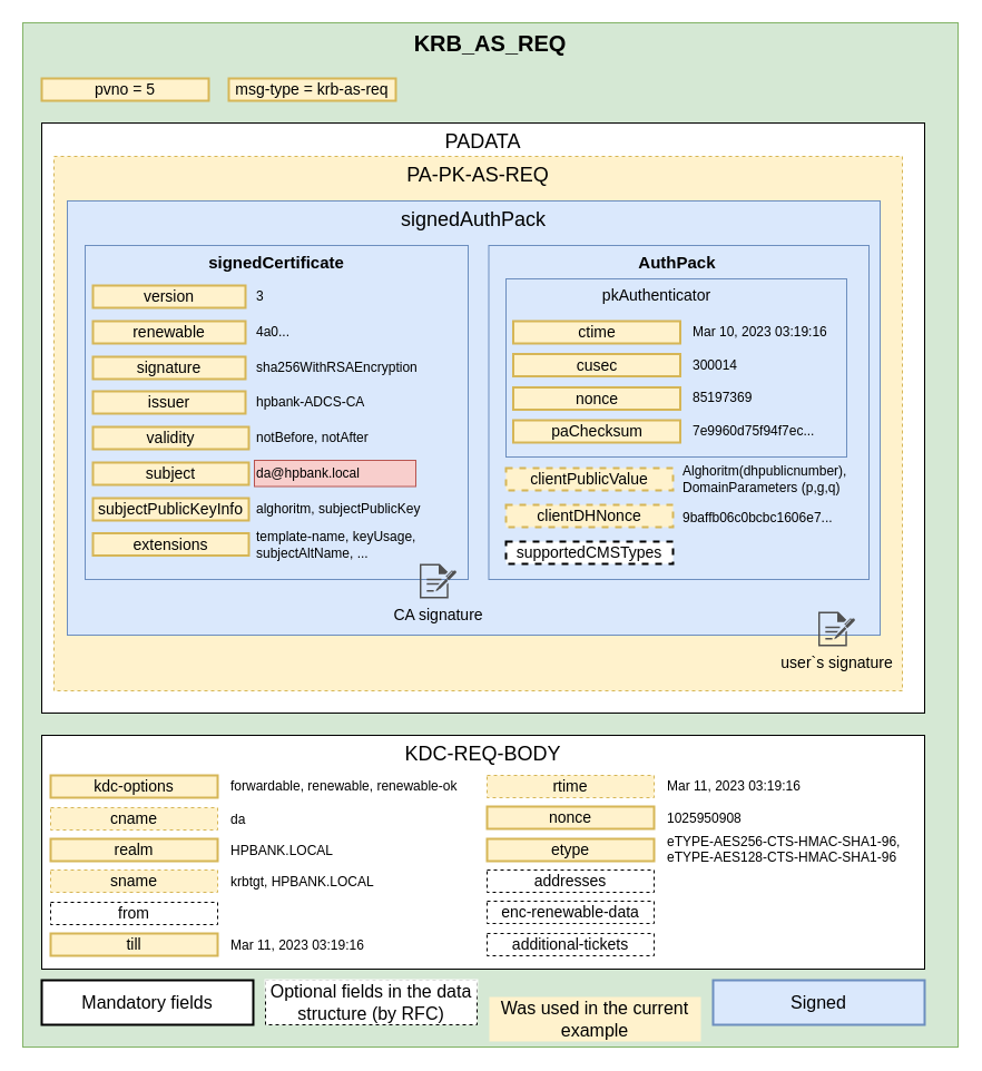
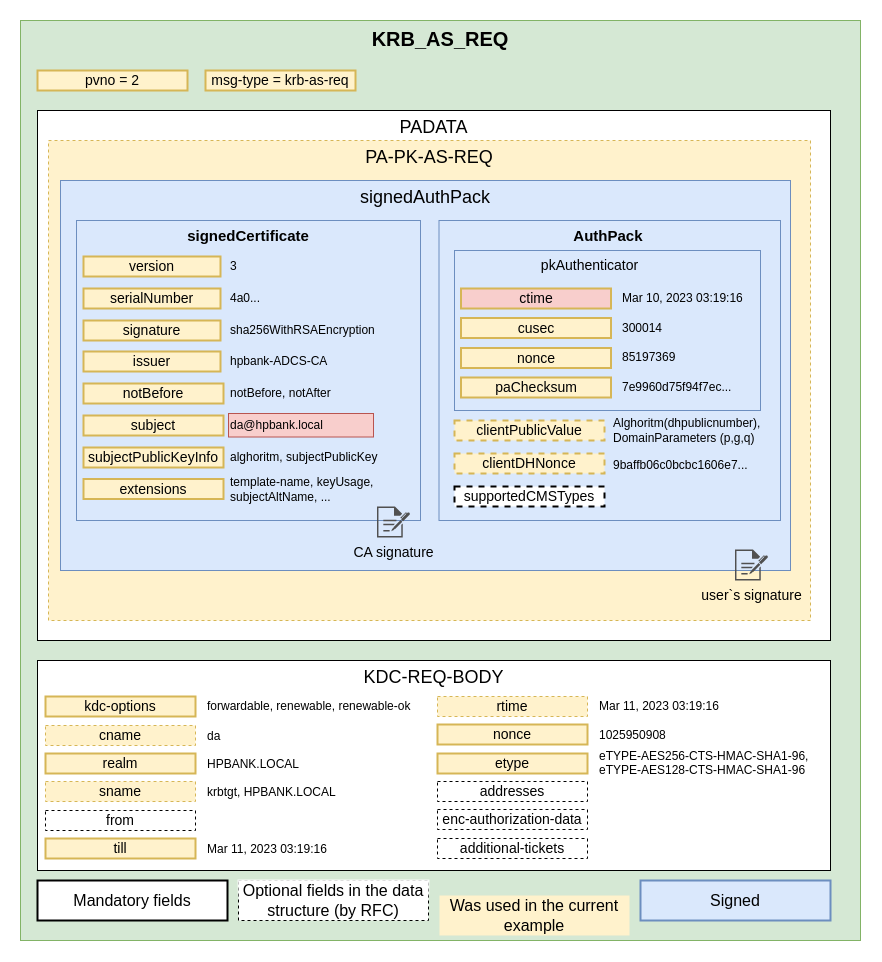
  <mxCell id="0" />
  <mxCell id="1" parent="0" />
  <mxCell id="2" value="&lt;b&gt;&lt;font style=&quot;font-size: 20px;&quot;&gt;KRB_AS_REQ&lt;/font&gt;&lt;/b&gt;" style="rounded=0;whiteSpace=wrap;html=1;shadow=0;fontSize=14;fillColor=#d5e8d4;strokeColor=#82b366;horizontal=1;verticalAlign=top;" parent="1" vertex="1"><mxGeometry x="20" y="20" width="840" height="920" as="geometry" /></mxCell>
  <mxCell id="3" value="PADATA" style="rounded=0;whiteSpace=wrap;html=1;fontSize=18;verticalAlign=top;" parent="1" vertex="1"><mxGeometry x="37" y="110" width="793" height="530" as="geometry" /></mxCell>
  <mxCell id="4" value="KDC-REQ-BODY" style="rounded=0;whiteSpace=wrap;html=1;fontSize=18;verticalAlign=top;" parent="1" vertex="1"><mxGeometry x="37" y="660" width="793" height="210" as="geometry" /></mxCell>
  <mxCell id="5" value="&lt;font style=&quot;font-size: 14px;&quot;&gt;kdc-options&lt;/font&gt;" style="rounded=0;whiteSpace=wrap;html=1;fontSize=14;strokeWidth=2;fillColor=#fff2cc;strokeColor=#d6b656;" parent="1" vertex="1"><mxGeometry x="45" y="696" width="150" height="20" as="geometry" /></mxCell>
  <mxCell id="6" value="&lt;font style=&quot;font-size: 14px;&quot;&gt;cname&lt;/font&gt;" style="rounded=0;whiteSpace=wrap;html=1;fontSize=14;dashed=1;fillColor=#fff2cc;strokeColor=#d6b656;" parent="1" vertex="1"><mxGeometry x="45" y="725" width="150" height="20" as="geometry" /></mxCell>
  <mxCell id="7" value="&lt;font style=&quot;font-size: 14px;&quot;&gt;realm&lt;/font&gt;" style="rounded=0;whiteSpace=wrap;html=1;fontSize=14;strokeWidth=2;fillColor=#fff2cc;strokeColor=#d6b656;" parent="1" vertex="1"><mxGeometry x="45" y="753" width="150" height="20" as="geometry" /></mxCell>
  <mxCell id="8" value="&lt;font style=&quot;font-size: 14px;&quot;&gt;sname&lt;/font&gt;" style="rounded=0;whiteSpace=wrap;html=1;fontSize=14;dashed=1;fillColor=#fff2cc;strokeColor=#d6b656;" parent="1" vertex="1"><mxGeometry x="45" y="781" width="150" height="20" as="geometry" /></mxCell>
  <mxCell id="9" value="&lt;font style=&quot;font-size: 14px;&quot;&gt;from&lt;/font&gt;" style="rounded=0;whiteSpace=wrap;html=1;fontSize=14;dashed=1;" parent="1" vertex="1"><mxGeometry x="45" y="810" width="150" height="20" as="geometry" /></mxCell>
  <mxCell id="10" value="&lt;font style=&quot;font-size: 14px;&quot;&gt;till&lt;/font&gt;" style="rounded=0;whiteSpace=wrap;html=1;fontSize=14;strokeWidth=2;fillColor=#fff2cc;strokeColor=#d6b656;" parent="1" vertex="1"><mxGeometry x="45" y="838" width="150" height="20" as="geometry" /></mxCell>
  <mxCell id="11" value="&lt;font style=&quot;font-size: 14px;&quot;&gt;rtime&lt;/font&gt;" style="rounded=0;whiteSpace=wrap;html=1;fontSize=14;dashed=1;fillColor=#fff2cc;strokeColor=#d6b656;" parent="1" vertex="1"><mxGeometry x="437" y="696" width="150" height="20" as="geometry" /></mxCell>
  <mxCell id="12" value="&lt;font style=&quot;font-size: 14px;&quot;&gt;nonce&lt;/font&gt;" style="rounded=0;whiteSpace=wrap;html=1;fontSize=14;strokeWidth=2;fillColor=#fff2cc;strokeColor=#d6b656;" parent="1" vertex="1"><mxGeometry x="437" y="724" width="150" height="20" as="geometry" /></mxCell>
  <mxCell id="13" value="&lt;font style=&quot;font-size: 14px;&quot;&gt;etype&lt;/font&gt;" style="rounded=0;whiteSpace=wrap;html=1;fontSize=14;strokeWidth=2;fillColor=#fff2cc;strokeColor=#d6b656;" parent="1" vertex="1"><mxGeometry x="437" y="753" width="150" height="20" as="geometry" /></mxCell>
  <mxCell id="14" value="&lt;font style=&quot;font-size: 14px;&quot;&gt;addresses&lt;/font&gt;" style="rounded=0;whiteSpace=wrap;html=1;fontSize=14;dashed=1;" parent="1" vertex="1"><mxGeometry x="437" y="781" width="150" height="20" as="geometry" /></mxCell>
- <mxCell id="15" value="&lt;font style=&quot;font-size: 14px;&quot;&gt;enc-renewable-data&lt;/font&gt;" style="rounded=0;whiteSpace=wrap;html=1;fontSize=14;dashed=1;" parent="1" vertex="1"><mxGeometry x="437" y="809" width="150" height="20" as="geometry" /></mxCell>
+ <mxCell id="15" value="&lt;font style=&quot;font-size: 14px;&quot;&gt;enc-authorization-data&lt;/font&gt;" style="rounded=0;whiteSpace=wrap;html=1;fontSize=14;dashed=1;" parent="1" vertex="1"><mxGeometry x="437" y="809" width="150" height="20" as="geometry" /></mxCell>
  <mxCell id="16" value="&lt;font style=&quot;font-size: 14px;&quot;&gt;additional-tickets&lt;/font&gt;" style="rounded=0;whiteSpace=wrap;html=1;fontSize=14;dashed=1;" parent="1" vertex="1"><mxGeometry x="437" y="838" width="150" height="20" as="geometry" /></mxCell>
  <mxCell id="17" value="forwardable, renewable, renewable-ok" style="text;html=1;strokeColor=none;fillColor=none;align=left;verticalAlign=middle;whiteSpace=wrap;rounded=0;fontSize=12;" parent="1" vertex="1"><mxGeometry x="205" y="689" width="215" height="34" as="geometry" /></mxCell>
  <mxCell id="18" value="da" style="text;html=1;strokeColor=none;fillColor=none;align=left;verticalAlign=middle;whiteSpace=wrap;rounded=0;fontSize=12;" parent="1" vertex="1"><mxGeometry x="205" y="726" width="140" height="20" as="geometry" /></mxCell>
  <mxCell id="19" value="HPBANK.LOCAL" style="text;html=1;strokeColor=none;fillColor=none;align=left;verticalAlign=middle;whiteSpace=wrap;rounded=0;fontSize=12;" parent="1" vertex="1"><mxGeometry x="205" y="754" width="140" height="20" as="geometry" /></mxCell>
  <mxCell id="20" value="krbtgt, HPBANK.LOCAL" style="text;html=1;strokeColor=none;fillColor=none;align=left;verticalAlign=middle;whiteSpace=wrap;rounded=0;fontSize=12;" parent="1" vertex="1"><mxGeometry x="205" y="782" width="140" height="20" as="geometry" /></mxCell>
  <mxCell id="21" value="Mar 11, 2023 03:19:16" style="text;html=1;strokeColor=none;fillColor=none;align=left;verticalAlign=middle;whiteSpace=wrap;rounded=0;fontSize=12;" parent="1" vertex="1"><mxGeometry x="205" y="839" width="140" height="20" as="geometry" /></mxCell>
  <mxCell id="22" value="Mar 11, 2023 03:19:16" style="text;html=1;strokeColor=none;fillColor=none;align=left;verticalAlign=middle;whiteSpace=wrap;rounded=0;fontSize=12;" parent="1" vertex="1"><mxGeometry x="597" y="696" width="140" height="20" as="geometry" /></mxCell>
  <mxCell id="23" value="1025950908" style="text;html=1;strokeColor=none;fillColor=none;align=left;verticalAlign=middle;whiteSpace=wrap;rounded=0;fontSize=12;" parent="1" vertex="1"><mxGeometry x="597" y="725" width="140" height="20" as="geometry" /></mxCell>
  <mxCell id="24" value="eTYPE-AES256-CTS-HMAC-SHA1-96,&amp;nbsp;&lt;br&gt;eTYPE-AES128-CTS-HMAC-SHA1-96" style="text;whiteSpace=wrap;html=1;fontSize=12;" parent="1" vertex="1"><mxGeometry x="597" y="741.5" width="220" height="43" as="geometry" /></mxCell>
- <mxCell id="25" value="&lt;font style=&quot;font-size: 14px;&quot;&gt;pvno =&amp;nbsp;&lt;/font&gt;5" style="rounded=0;whiteSpace=wrap;html=1;fontSize=14;strokeWidth=2;fillColor=#fff2cc;strokeColor=#d6b656;" parent="1" vertex="1"><mxGeometry x="37" y="70" width="150" height="20" as="geometry" /></mxCell>
+ <mxCell id="25" value="&lt;font style=&quot;font-size: 14px;&quot;&gt;pvno =&amp;nbsp;&lt;/font&gt;2" style="rounded=0;whiteSpace=wrap;html=1;fontSize=14;strokeWidth=2;fillColor=#fff2cc;strokeColor=#d6b656;" parent="1" vertex="1"><mxGeometry x="37" y="70" width="150" height="20" as="geometry" /></mxCell>
  <mxCell id="26" value="&lt;font style=&quot;font-size: 14px;&quot;&gt;msg-type = krb-as-req&lt;/font&gt;" style="rounded=0;whiteSpace=wrap;html=1;fontSize=14;strokeWidth=2;fillColor=#fff2cc;strokeColor=#d6b656;" parent="1" vertex="1"><mxGeometry x="205" y="70" width="150" height="20" as="geometry" /></mxCell>
  <mxCell id="27" value="Mandatory fields" style="rounded=0;whiteSpace=wrap;html=1;strokeColor=default;fontSize=16;strokeWidth=2;" parent="1" vertex="1"><mxGeometry x="37" y="880" width="190" height="40" as="geometry" /></mxCell>
  <mxCell id="28" value="Optional fields in the data structure (by RFC)" style="rounded=0;whiteSpace=wrap;html=1;strokeColor=default;fontSize=16;strokeWidth=1;dashed=1;fontStyle=0;glass=1;" parent="1" vertex="1"><mxGeometry x="238" y="880" width="190" height="40" as="geometry" /></mxCell>
  <mxCell id="29" value="Was used in the current example" style="rounded=0;whiteSpace=wrap;html=1;strokeColor=none;fontSize=16;strokeWidth=2;fillColor=#fff2cc;" parent="1" vertex="1"><mxGeometry x="439" y="895" width="190" height="40" as="geometry" /></mxCell>
  <mxCell id="30" value="Signed" style="rounded=0;whiteSpace=wrap;html=1;strokeColor=#6c8ebf;fontSize=16;strokeWidth=2;fillColor=#dae8fc;" parent="1" vertex="1"><mxGeometry x="640" y="880" width="190" height="40" as="geometry" /></mxCell>
  <mxCell id="31" value="PA-PK-AS-REQ" style="rounded=0;whiteSpace=wrap;html=1;verticalAlign=top;dashed=1;fillColor=#fff2cc;strokeColor=#d6b656;fontSize=18;" vertex="1" parent="1"><mxGeometry x="48" y="140" width="762" height="480" as="geometry" /></mxCell>
  <mxCell id="32" value="signedAuthPack" style="rounded=0;whiteSpace=wrap;html=1;verticalAlign=top;fontSize=18;fillColor=#dae8fc;strokeColor=#6c8ebf;" vertex="1" parent="1"><mxGeometry x="60" y="180" width="730" height="390" as="geometry" /></mxCell>
  <mxCell id="33" value="signedCertificate" style="rounded=0;whiteSpace=wrap;html=1;fontSize=15;verticalAlign=top;fillColor=#dae8fc;strokeColor=#6c8ebf;fontStyle=1" vertex="1" parent="1"><mxGeometry x="76" y="220" width="344" height="300" as="geometry" /></mxCell>
  <mxCell id="34" value="&lt;font style=&quot;font-size: 14px;&quot;&gt;version&lt;/font&gt;" style="rounded=0;whiteSpace=wrap;html=1;fontSize=14;strokeWidth=2;fillColor=#fff2cc;strokeColor=#d6b656;" vertex="1" parent="1"><mxGeometry x="83" y="256" width="137" height="20" as="geometry" /></mxCell>
- <mxCell id="35" value="&lt;font style=&quot;font-size: 14px;&quot;&gt;renewable&lt;/font&gt;" style="rounded=0;whiteSpace=wrap;html=1;fontSize=14;strokeWidth=2;fillColor=#fff2cc;strokeColor=#d6b656;" vertex="1" parent="1"><mxGeometry x="83" y="288" width="137" height="20" as="geometry" /></mxCell>
+ <mxCell id="35" value="&lt;font style=&quot;font-size: 14px;&quot;&gt;serialNumber&lt;/font&gt;" style="rounded=0;whiteSpace=wrap;html=1;fontSize=14;strokeWidth=2;fillColor=#fff2cc;strokeColor=#d6b656;" vertex="1" parent="1"><mxGeometry x="83" y="288" width="137" height="20" as="geometry" /></mxCell>
  <mxCell id="36" value="&lt;font style=&quot;font-size: 14px;&quot;&gt;signature&lt;/font&gt;" style="rounded=0;whiteSpace=wrap;html=1;fontSize=14;strokeWidth=2;fillColor=#fff2cc;strokeColor=#d6b656;" vertex="1" parent="1"><mxGeometry x="83" y="320" width="137" height="20" as="geometry" /></mxCell>
  <mxCell id="37" value="&lt;font style=&quot;font-size: 14px;&quot;&gt;issuer&lt;/font&gt;" style="rounded=0;whiteSpace=wrap;html=1;fontSize=14;strokeWidth=2;fillColor=#fff2cc;strokeColor=#d6b656;" vertex="1" parent="1"><mxGeometry x="83" y="351" width="137" height="20" as="geometry" /></mxCell>
  <mxCell id="38" value="3" style="text;html=1;strokeColor=none;fillColor=none;align=left;verticalAlign=middle;whiteSpace=wrap;rounded=0;fontSize=12;" vertex="1" parent="1"><mxGeometry x="228" y="256" width="23.5" height="20" as="geometry" /></mxCell>
  <mxCell id="39" value="4a0..." style="text;html=1;strokeColor=none;fillColor=none;align=left;verticalAlign=middle;whiteSpace=wrap;rounded=0;fontSize=12;" vertex="1" parent="1"><mxGeometry x="228" y="288" width="41.5" height="20" as="geometry" /></mxCell>
  <mxCell id="40" value="sha256WithRSAEncryption" style="text;html=1;strokeColor=none;fillColor=none;align=left;verticalAlign=middle;whiteSpace=wrap;rounded=0;fontSize=12;" vertex="1" parent="1"><mxGeometry x="228" y="320" width="150.5" height="20" as="geometry" /></mxCell>
  <mxCell id="41" value="hpbank-ADCS-CA" style="text;html=1;strokeColor=none;fillColor=none;align=left;verticalAlign=middle;whiteSpace=wrap;rounded=0;fontSize=12;" vertex="1" parent="1"><mxGeometry x="228" y="351" width="181.5" height="20" as="geometry" /></mxCell>
- <mxCell id="42" value="&lt;font style=&quot;font-size: 14px;&quot;&gt;validity&lt;/font&gt;" style="rounded=0;whiteSpace=wrap;html=1;fontSize=14;strokeWidth=2;fillColor=#fff2cc;strokeColor=#d6b656;" vertex="1" parent="1"><mxGeometry x="83" y="383" width="140" height="20" as="geometry" /></mxCell>
+ <mxCell id="42" value="&lt;font style=&quot;font-size: 14px;&quot;&gt;notBefore&lt;/font&gt;" style="rounded=0;whiteSpace=wrap;html=1;fontSize=14;strokeWidth=2;fillColor=#fff2cc;strokeColor=#d6b656;" vertex="1" parent="1"><mxGeometry x="83" y="383" width="140" height="20" as="geometry" /></mxCell>
  <mxCell id="43" value="&lt;font style=&quot;font-size: 14px;&quot;&gt;subject&lt;/font&gt;" style="rounded=0;whiteSpace=wrap;html=1;fontSize=14;strokeWidth=2;fillColor=#fff2cc;strokeColor=#d6b656;" vertex="1" parent="1"><mxGeometry x="83" y="415" width="140" height="20" as="geometry" /></mxCell>
  <mxCell id="44" value="&lt;font style=&quot;font-size: 14px;&quot;&gt;subjectPublicKeyInfo&lt;/font&gt;" style="rounded=0;whiteSpace=wrap;html=1;fontSize=14;strokeWidth=2;fillColor=#fff2cc;strokeColor=#d6b656;" vertex="1" parent="1"><mxGeometry x="83" y="447" width="140" height="20" as="geometry" /></mxCell>
  <mxCell id="45" value="&lt;font style=&quot;font-size: 14px;&quot;&gt;extensions&lt;/font&gt;" style="rounded=0;whiteSpace=wrap;html=1;fontSize=14;strokeWidth=2;fillColor=#fff2cc;strokeColor=#d6b656;" vertex="1" parent="1"><mxGeometry x="83" y="478.5" width="140" height="20" as="geometry" /></mxCell>
  <mxCell id="46" value="notBefore, notAfter" style="text;html=1;strokeColor=none;fillColor=none;align=left;verticalAlign=middle;whiteSpace=wrap;rounded=0;fontSize=12;" vertex="1" parent="1"><mxGeometry x="228" y="383" width="135" height="20" as="geometry" /></mxCell>
  <mxCell id="47" value="da@hpbank.local" style="text;html=1;strokeColor=#b85450;fillColor=#f8cecc;align=left;verticalAlign=middle;whiteSpace=wrap;rounded=0;fontSize=12;" vertex="1" parent="1"><mxGeometry x="228" y="413" width="145" height="23.5" as="geometry" /></mxCell>
  <mxCell id="48" value="template-name,&amp;nbsp;keyUsage,&amp;nbsp;&lt;br&gt;subjectAltName, ..." style="text;html=1;strokeColor=none;fillColor=none;align=left;verticalAlign=middle;whiteSpace=wrap;rounded=0;fontSize=12;" vertex="1" parent="1"><mxGeometry x="228" y="471" width="165" height="35" as="geometry" /></mxCell>
  <mxCell id="49" value="alghoritm, subjectPublicKey" style="text;html=1;strokeColor=none;fillColor=none;align=left;verticalAlign=middle;whiteSpace=wrap;rounded=0;fontSize=12;" vertex="1" parent="1"><mxGeometry x="228" y="445" width="155" height="23.5" as="geometry" /></mxCell>
  <mxCell id="50" value="CA signature" style="sketch=0;pointerEvents=1;shadow=0;dashed=0;html=1;strokeColor=none;fillColor=#505050;labelPosition=center;verticalLabelPosition=bottom;verticalAlign=top;outlineConnect=0;align=center;shape=mxgraph.office.concepts.sign_up;fontSize=14;" vertex="1" parent="1"><mxGeometry x="376.5" y="506" width="33" height="31" as="geometry" /></mxCell>
  <mxCell id="51" value="AuthPack&amp;nbsp;" style="rounded=0;whiteSpace=wrap;html=1;fontSize=15;verticalAlign=top;fillColor=#dae8fc;strokeColor=#6c8ebf;fontStyle=1" vertex="1" parent="1"><mxGeometry x="438.5" y="220" width="341.5" height="300" as="geometry" /></mxCell>
  <mxCell id="52" value="pkAuthenticator&amp;nbsp; &amp;nbsp; &amp;nbsp; &amp;nbsp; &amp;nbsp;" style="rounded=0;whiteSpace=wrap;html=1;fontSize=14;verticalAlign=top;fillColor=#dae8fc;strokeColor=#6c8ebf;" vertex="1" parent="1"><mxGeometry x="454" y="250" width="306" height="160" as="geometry" /></mxCell>
  <mxCell id="53" value="Mar 10, 2023 03:19:16&amp;nbsp;" style="text;html=1;strokeColor=none;fillColor=none;align=left;verticalAlign=middle;whiteSpace=wrap;rounded=0;fontSize=12;" vertex="1" parent="1"><mxGeometry x="620" y="288" width="140" height="20" as="geometry" /></mxCell>
  <mxCell id="54" value="300014" style="text;html=1;strokeColor=none;fillColor=none;align=left;verticalAlign=middle;whiteSpace=wrap;rounded=0;fontSize=12;" vertex="1" parent="1"><mxGeometry x="620" y="318" width="140" height="20" as="geometry" /></mxCell>
  <mxCell id="55" value="85197369" style="text;html=1;strokeColor=none;fillColor=none;align=left;verticalAlign=middle;whiteSpace=wrap;rounded=0;fontSize=12;" vertex="1" parent="1"><mxGeometry x="620" y="347" width="140" height="20" as="geometry" /></mxCell>
  <mxCell id="56" value="7e9960d75f94f7ec..." style="text;html=1;strokeColor=none;fillColor=none;align=left;verticalAlign=middle;whiteSpace=wrap;rounded=0;fontSize=12;" vertex="1" parent="1"><mxGeometry x="620" y="377" width="140" height="20" as="geometry" /></mxCell>
- <mxCell id="57" value="ctime" style="rounded=0;whiteSpace=wrap;html=1;fontSize=14;strokeWidth=2;fillColor=#fff2cc;strokeColor=#d6b656;" vertex="1" parent="1"><mxGeometry x="460.5" y="288" width="150" height="20" as="geometry" /></mxCell>
+ <mxCell id="57" value="ctime" style="rounded=0;whiteSpace=wrap;html=1;fontSize=14;strokeWidth=2;fillColor=#f8cecc;strokeColor=#d6b656;" vertex="1" parent="1"><mxGeometry x="460.5" y="288" width="150" height="20" as="geometry" /></mxCell>
  <mxCell id="58" value="cusec" style="rounded=0;whiteSpace=wrap;html=1;fontSize=14;strokeWidth=2;fillColor=#fff2cc;strokeColor=#d6b656;" vertex="1" parent="1"><mxGeometry x="460.5" y="317.5" width="150" height="20" as="geometry" /></mxCell>
  <mxCell id="59" value="nonce" style="rounded=0;whiteSpace=wrap;html=1;fontSize=14;strokeWidth=2;fillColor=#fff2cc;strokeColor=#d6b656;" vertex="1" parent="1"><mxGeometry x="460.5" y="347.5" width="150" height="20" as="geometry" /></mxCell>
  <mxCell id="60" value="paChecksum" style="rounded=0;whiteSpace=wrap;html=1;fontSize=14;strokeWidth=2;fillColor=#fff2cc;strokeColor=#d6b656;" vertex="1" parent="1"><mxGeometry x="460.5" y="377" width="150" height="20" as="geometry" /></mxCell>
  <mxCell id="61" value="clientPublicValue" style="rounded=0;whiteSpace=wrap;html=1;fontSize=14;strokeWidth=2;fillColor=#fff2cc;strokeColor=#d6b656;dashed=1;" vertex="1" parent="1"><mxGeometry x="454" y="420" width="150" height="20" as="geometry" /></mxCell>
  <mxCell id="62" value="supportedCMSTypes" style="rounded=0;whiteSpace=wrap;html=1;fontSize=14;strokeWidth=2;dashed=1;" vertex="1" parent="1"><mxGeometry x="454" y="486" width="150" height="20" as="geometry" /></mxCell>
  <mxCell id="63" value="clientDHNonce" style="rounded=0;whiteSpace=wrap;html=1;fontSize=14;strokeWidth=2;fillColor=#fff2cc;strokeColor=#d6b656;dashed=1;" vertex="1" parent="1"><mxGeometry x="454" y="453" width="150" height="20" as="geometry" /></mxCell>
  <mxCell id="64" value="Alghoritm(dhpublicnumber),&lt;br&gt;DomainParameters (p,g,q)" style="text;html=1;strokeColor=none;fillColor=none;align=left;verticalAlign=middle;whiteSpace=wrap;rounded=0;fontSize=12;" vertex="1" parent="1"><mxGeometry x="610.5" y="420" width="140" height="20" as="geometry" /></mxCell>
  <mxCell id="65" value="9baffb06c0bcbc1606e7..." style="text;html=1;strokeColor=none;fillColor=none;align=left;verticalAlign=middle;whiteSpace=wrap;rounded=0;fontSize=12;" vertex="1" parent="1"><mxGeometry x="610.5" y="453" width="155" height="23.5" as="geometry" /></mxCell>
  <mxCell id="66" value="user`s signature" style="sketch=0;pointerEvents=1;shadow=0;dashed=0;html=1;strokeColor=none;fillColor=#505050;labelPosition=center;verticalLabelPosition=bottom;verticalAlign=top;outlineConnect=0;align=center;shape=mxgraph.office.concepts.sign_up;fontSize=14;" vertex="1" parent="1"><mxGeometry x="734.5" y="549" width="33" height="31" as="geometry" /></mxCell>
